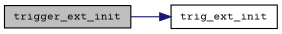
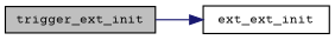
  digraph {
    rankdir=LR
    fontname="Courier Prime"
    node [color=black fontname="Courier Prime" fontsize=10 shape=record style=filled]
    n1 [fillcolor=grey75 fontcolor=black height=0.2 label=trigger_ext_init width=0.4]
-   n2 [fillcolor=white height=0.2 label=trig_ext_init width=0.4]
+   n2 [fillcolor=white height=0.2 label=ext_ext_init width=0.4]
    n1 -> n2 [color=midnightblue fontname="Courier Prime" fontsize=10 labelfontname=FreeSans labelfontsize=10 style=solid]
  }
